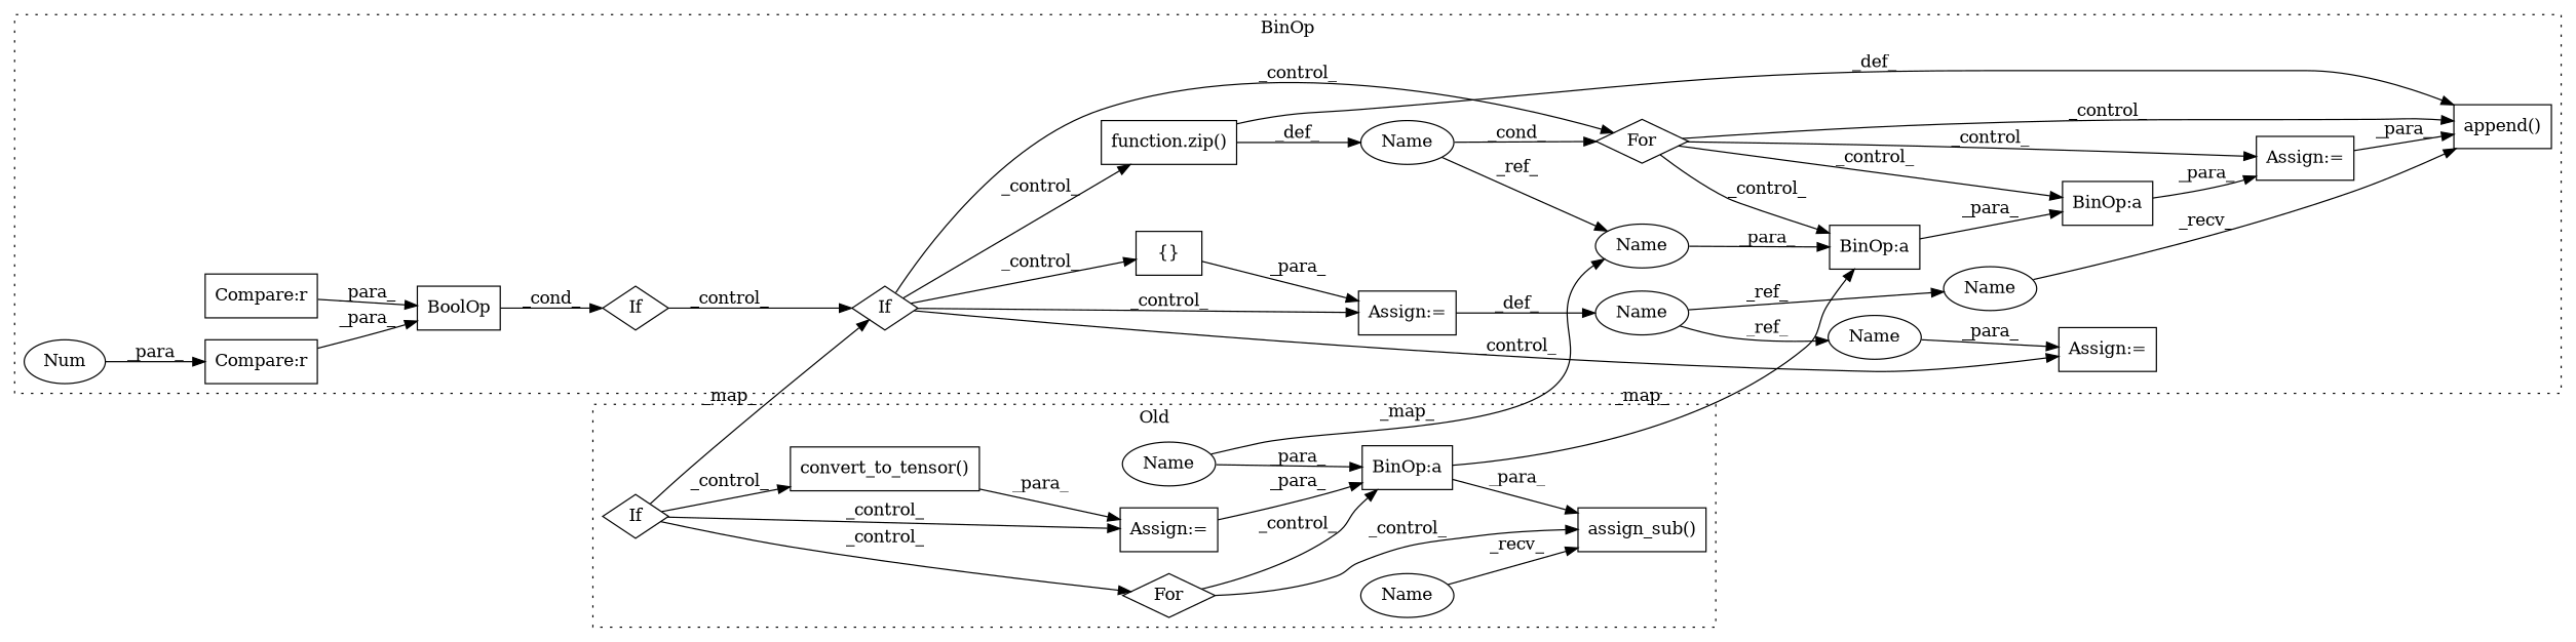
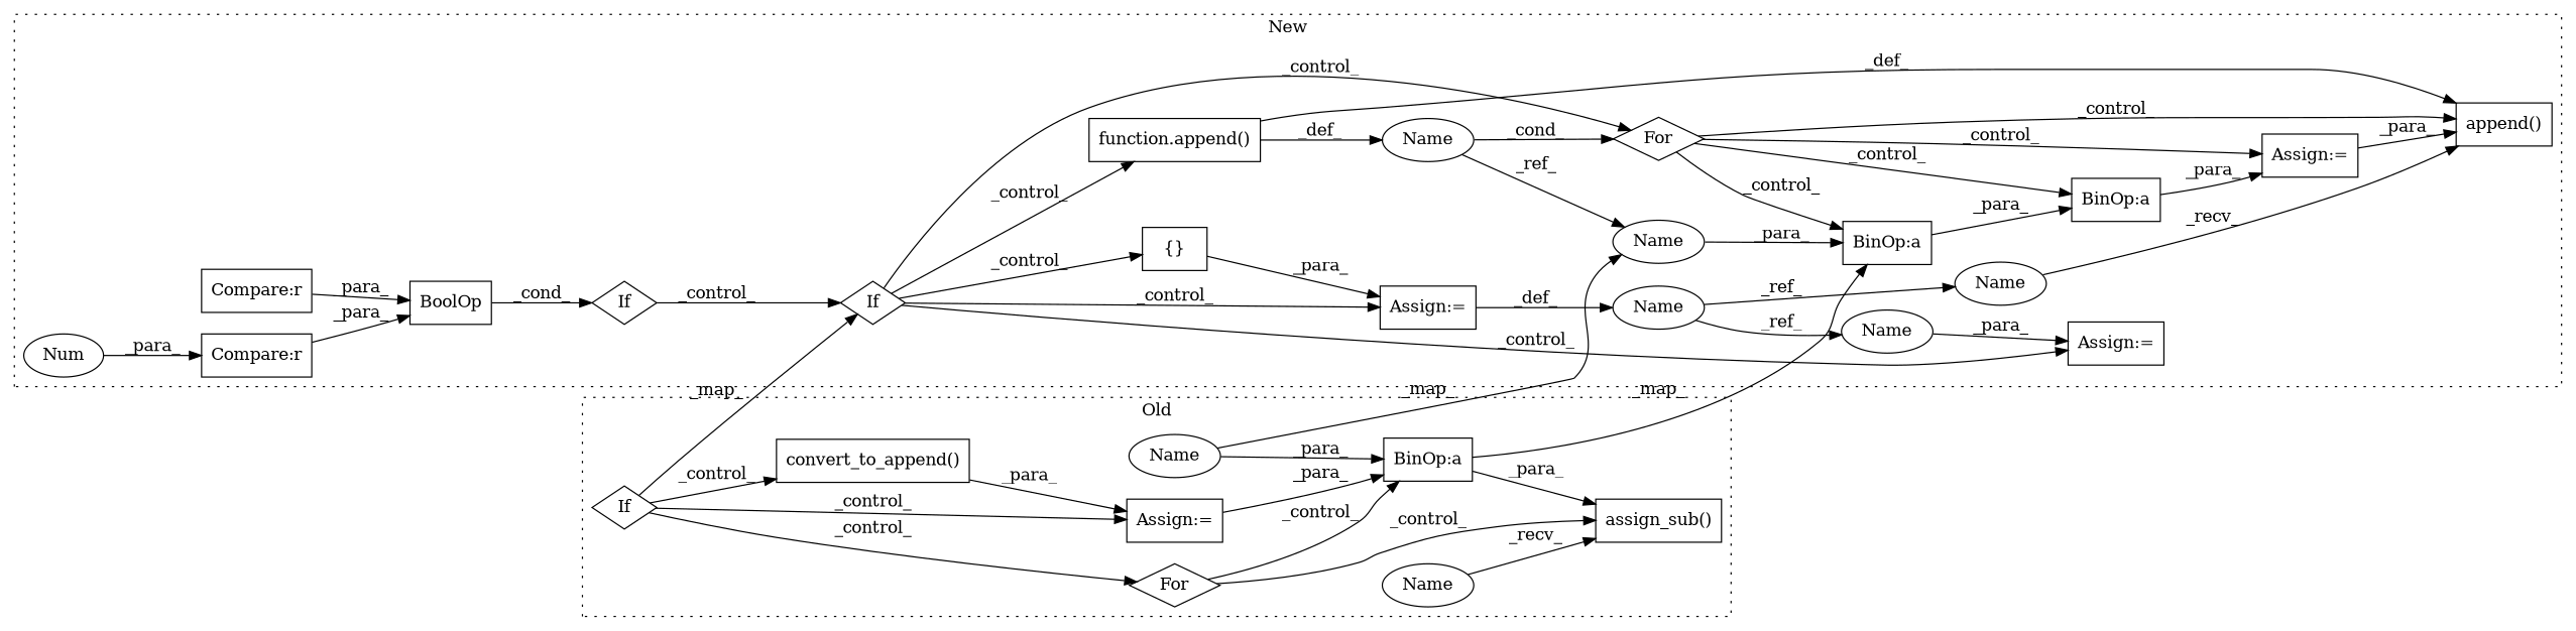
  digraph {
    rankdir=LR
    node [a=87 l=3 s=10395 shape=box]
    n1 [a=75 l="18,1" label="assign_sub()" s="10008,10052"]
    n2 [a=96 label=If s=9859 shape=diamond]
    n3 [a=82 label="BinOp:a" s=10043]
-   n4 [a=75 l="21,1" label="convert_to_tensor()" s="9920,9958"]
+   n4 [a=75 l="21,1" label="convert_to_append()" s="9920,9958"]
    n5 [a=107 l="4,18" label=For s="9972,9990" shape=diamond]
    n6 [a=68 label="Assign:=" s=9917]
    n7 [l=6 label=Name s=10046 shape=ellipse]
    n8 [l=6 label=Name s=10008 shape=ellipse]
    n9 [a=59 l="2,1" label="{}" s="10567,10567"]
    n10 [a=96 label=If s=10392 shape=diamond]
    n11 [a=82 label="BinOp:a" s=10652]
    n12 [a=72 l=54 label=BoolOp]
    n13 [label=Name s=10596 shape=ellipse]
    n14 [a=68 label="Assign:=" s=10645]
    n15 [a=40 l=24 label="Compare:r"]
    n16 [a=96 label=If s=10510 shape=diamond]
    n17 [a=40 l=26 label="Compare:r" s=10423]
    n18 [a=82 label="BinOp:a" s=10672]
    n19 [a=75 l="17,1" label="append()" s="10699,10720"]
    n20 [l=9 label=Name s=10555 shape=ellipse]
    n21 [a=68 label="Assign:=" s=10743]
-   n22 [a=75 l="4,1" label="function.zip()" s="10603,10618"]
+   n22 [a=75 l="4,1" label="function.append()" s="10603,10618"]
    n23 [a=107 l="4,22" label=For s="10586,10619" shape=diamond]
    n24 [a=76 label=Num s=10416 shape=ellipse]
    n25 [a=68 label="Assign:=" s=10564]
    n26 [label=Name s=10675 shape=ellipse]
    n27 [l=9 label=Name s=10746 shape=ellipse]
    n28 [l=9 label=Name s=10699 shape=ellipse]
    subgraph cluster_1 {
      label=Old
      style=dotted
      n1
      n2
      n3
      n4
      n5
      n6
      n7
      n8
    }
    subgraph cluster_2 {
-     label=BinOp
+     label=New
      style=dotted
      n9
      n10
      n11
      n12
      n13
      n14
      n15
      n16
      n17
      n18
      n19
      n20
      n21
      n22
      n23
      n24
      n25
      n26
      n27
      n28
    }
    n2 -> n4 [label=_control_]
    n2 -> n5 [label=_control_]
    n2 -> n6 [label=_control_]
    n2 -> n16 [label=_map_]
    n3 -> n1 [label=_para_]
    n3 -> n18 [label=_map_]
    n4 -> n6 [label=_para_]
    n5 -> n1 [label=_control_]
    n5 -> n3 [label=_control_]
    n6 -> n3 [label=_para_]
    n7 -> n3 [label=_para_]
    n7 -> n26 [label=_map_]
    n8 -> n1 [label=_recv_]
    n9 -> n25 [label=_para_]
    n10 -> n16 [label=_control_]
    n11 -> n14 [label=_para_]
    n12 -> n10 [label=_cond_]
    n13 -> n23 [label=_cond_]
    n13 -> n26 [label=_ref_]
    n14 -> n19 [label=_para_]
    n15 -> n12 [label=_para_]
    n16 -> n9 [label=_control_]
    n16 -> n21 [label=_control_]
    n16 -> n22 [label=_control_]
    n16 -> n23 [label=_control_]
    n16 -> n25 [label=_control_]
    n17 -> n12 [label=_para_]
    n18 -> n11 [label=_para_]
    n20 -> n27 [label=_ref_]
    n20 -> n28 [label=_ref_]
    n22 -> n13 [label=_def_]
    n22 -> n19 [label=_def_]
    n23 -> n11 [label=_control_]
    n23 -> n14 [label=_control_]
    n23 -> n18 [label=_control_]
    n23 -> n19 [label=_control_]
    n24 -> n15 [label=_para_]
    n25 -> n20 [label=_def_]
    n26 -> n18 [label=_para_]
    n27 -> n21 [label=_para_]
    n28 -> n19 [label=_recv_]
  }
